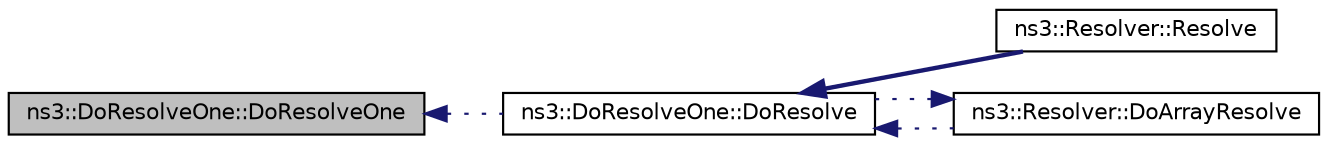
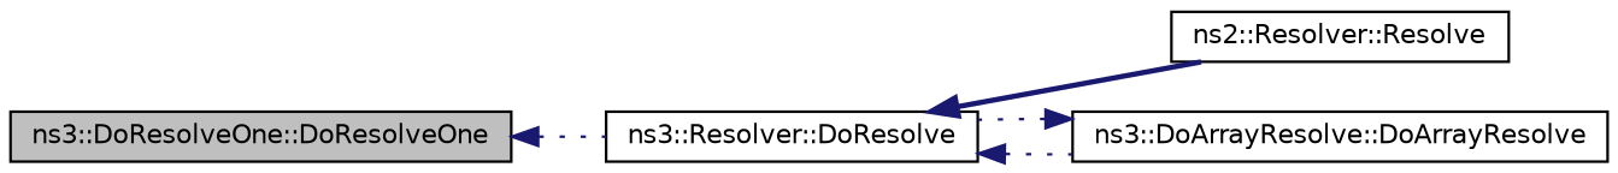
  digraph {
    rankdir=LR
    node [color=black fillcolor=white fontname=Helvetica fontsize=10 shape=record style=filled]
    edge [color=midnightblue dir=back fontname=Helvetica fontsize=10 labelfontname=Helvetica labelfontsize=10 style=dotted]
    n1 [fillcolor=grey75 fontcolor=black height=0.2 label="ns3::DoResolveOne::DoResolveOne" width=0.4]
-   n2 [height=0.2 label="ns3::DoResolveOne::DoResolve" width=0.4]
-   n3 [height=0.2 label="ns3::Resolver::Resolve" width=0.4]
-   n4 [height=0.2 label="ns3::Resolver::DoArrayResolve" width=0.4]
+   n2 [height=0.2 label="ns3::Resolver::DoResolve" width=0.4]
+   n3 [height=0.2 label="ns2::Resolver::Resolve" width=0.4]
+   n4 [height=0.2 label="ns3::DoArrayResolve::DoArrayResolve" width=0.4]
    n1 -> n2
    n2 -> n3 [style=bold]
    n2 -> n4
    n4 -> n2
  }
